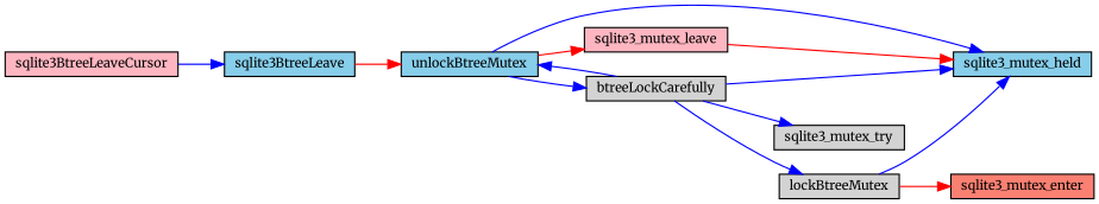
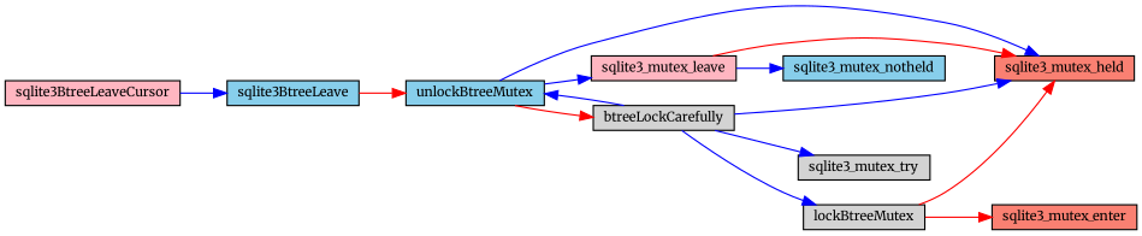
  digraph {
    fontname=Merriweather
    rankdir=LR
    node [color=black fillcolor=skyblue fontname=Merriweather fontsize=10 shape=record style=filled]
    edge [color=blue fontname=Merriweather fontsize=10 labelfontname=FreeSans labelfontsize=10 style=solid]
    n1 [fillcolor=lightpink fontcolor=black height=0.2 label=sqlite3BtreeLeaveCursor width=0.4]
    n2 [height=0.2 label=sqlite3BtreeLeave width=0.4]
    n3 [height=0.2 label=unlockBtreeMutex width=0.4]
-   n4 [height=0.2 label=sqlite3_mutex_held width=0.4]
+   n4 [fillcolor=salmon height=0.2 label=sqlite3_mutex_held width=0.4]
    n5 [fillcolor=lightpink height=0.2 label=sqlite3_mutex_leave width=0.4]
    n6 [fillcolor=lightgrey height=0.2 label=btreeLockCarefully width=0.4]
+   n7 [height=0.2 label=sqlite3_mutex_notheld width=0.4]
    n8 [fillcolor=lightgrey height=0.2 label=sqlite3_mutex_try width=0.4]
    n9 [fillcolor=lightgrey height=0.2 label=lockBtreeMutex width=0.4]
    n10 [fillcolor=salmon height=0.2 label=sqlite3_mutex_enter width=0.4]
    n1 -> n2
    n2 -> n3 [color=red]
    n3 -> n4
-   n3 -> n5 [color=red]
-   n3 -> n6
+   n3 -> n5
+   n3 -> n6 [color=red]
    n5 -> n4 [color=red]
+   n5 -> n7
    n6 -> n3
    n6 -> n4
    n6 -> n8
    n6 -> n9
-   n9 -> n4
+   n9 -> n4 [color=red]
    n9 -> n10 [color=red]
  }
